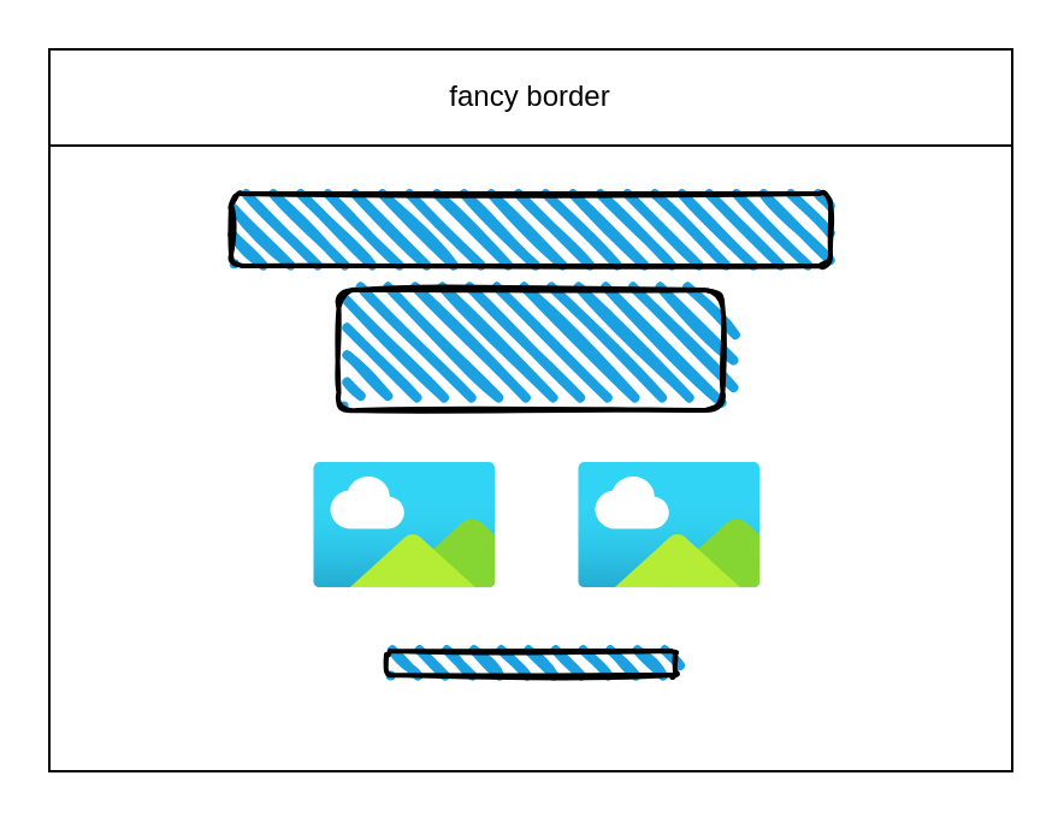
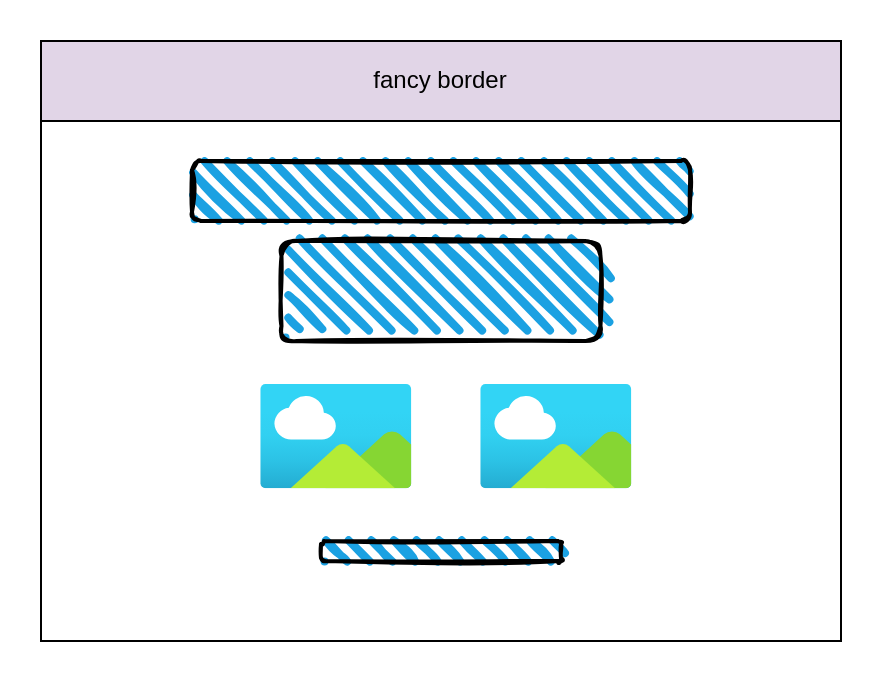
  <mxCell id="0" />
  <mxCell id="1" parent="0" />
  <mxCell id="2" value="" style="rounded=0;whiteSpace=wrap;html=1;" parent="1" vertex="1"><mxGeometry x="20" y="20" width="400" height="300" as="geometry" /></mxCell>
  <mxCell id="3" value="Header" style="rounded=0;whiteSpace=wrap;html=1;" parent="1" vertex="1"><mxGeometry x="20" y="20" width="400" height="40" as="geometry" /></mxCell>
  <mxCell id="4" value="" style="shape=partialRectangle;whiteSpace=wrap;html=1;top=0;left=0;fillColor=none;" parent="1" vertex="1"><mxGeometry x="50" y="160" width="120" height="20" as="geometry" /></mxCell>
  <mxCell id="5" value="Calculate" style="labelPosition=center;verticalLabelPosition=middle;align=center;html=1;shape=mxgraph.basic.button;dx=10;" parent="1" vertex="1"><mxGeometry x="50" y="210" width="100" height="40" as="geometry" /></mxCell>
  <mxCell id="6" value="" style="rounded=0;whiteSpace=wrap;html=1;" vertex="1" parent="1"><mxGeometry x="20" y="20" width="400" height="300" as="geometry" /></mxCell>
- <mxCell id="7" value="fancy border" style="rounded=0;whiteSpace=wrap;html=1;" vertex="1" parent="1"><mxGeometry x="20" y="20" width="400" height="40" as="geometry" /></mxCell>
+ <mxCell id="7" value="fancy border" style="rounded=0;whiteSpace=wrap;html=1;fillColor=#e1d5e7;" vertex="1" parent="1"><mxGeometry x="20" y="20" width="400" height="40" as="geometry" /></mxCell>
  <mxCell id="8" value="" style="rounded=1;whiteSpace=wrap;html=1;strokeWidth=2;fillWeight=4;hachureGap=8;hachureAngle=45;fillColor=#1ba1e2;sketch=1;" vertex="1" parent="1"><mxGeometry x="95.5" y="80" width="249" height="30" as="geometry" /></mxCell>
  <mxCell id="9" value="" style="rounded=1;whiteSpace=wrap;html=1;strokeWidth=2;fillWeight=4;hachureGap=8;hachureAngle=45;fillColor=#1ba1e2;sketch=1;" vertex="1" parent="1"><mxGeometry x="140.25" y="120" width="159.5" height="50" as="geometry" /></mxCell>
  <mxCell id="10" value="" style="aspect=fixed;html=1;points=[];align=center;image;fontSize=12;image=img/lib/azure2/general/Image.svg;fillColor=#BA6D07;" vertex="1" parent="1"><mxGeometry x="130" y="192" width="75.81" height="52.12" as="geometry" /></mxCell>
  <mxCell id="11" value="" style="aspect=fixed;html=1;points=[];align=center;image;fontSize=12;image=img/lib/azure2/general/Image.svg;fillColor=#BA6D07;" vertex="1" parent="1"><mxGeometry x="240" y="192" width="75.81" height="52.12" as="geometry" /></mxCell>
  <mxCell id="12" value="" style="rounded=1;whiteSpace=wrap;html=1;strokeWidth=2;fillWeight=4;hachureGap=8;hachureAngle=45;fillColor=#1ba1e2;sketch=1;" vertex="1" parent="1"><mxGeometry x="160" y="270" width="120" height="10" as="geometry" /></mxCell>
